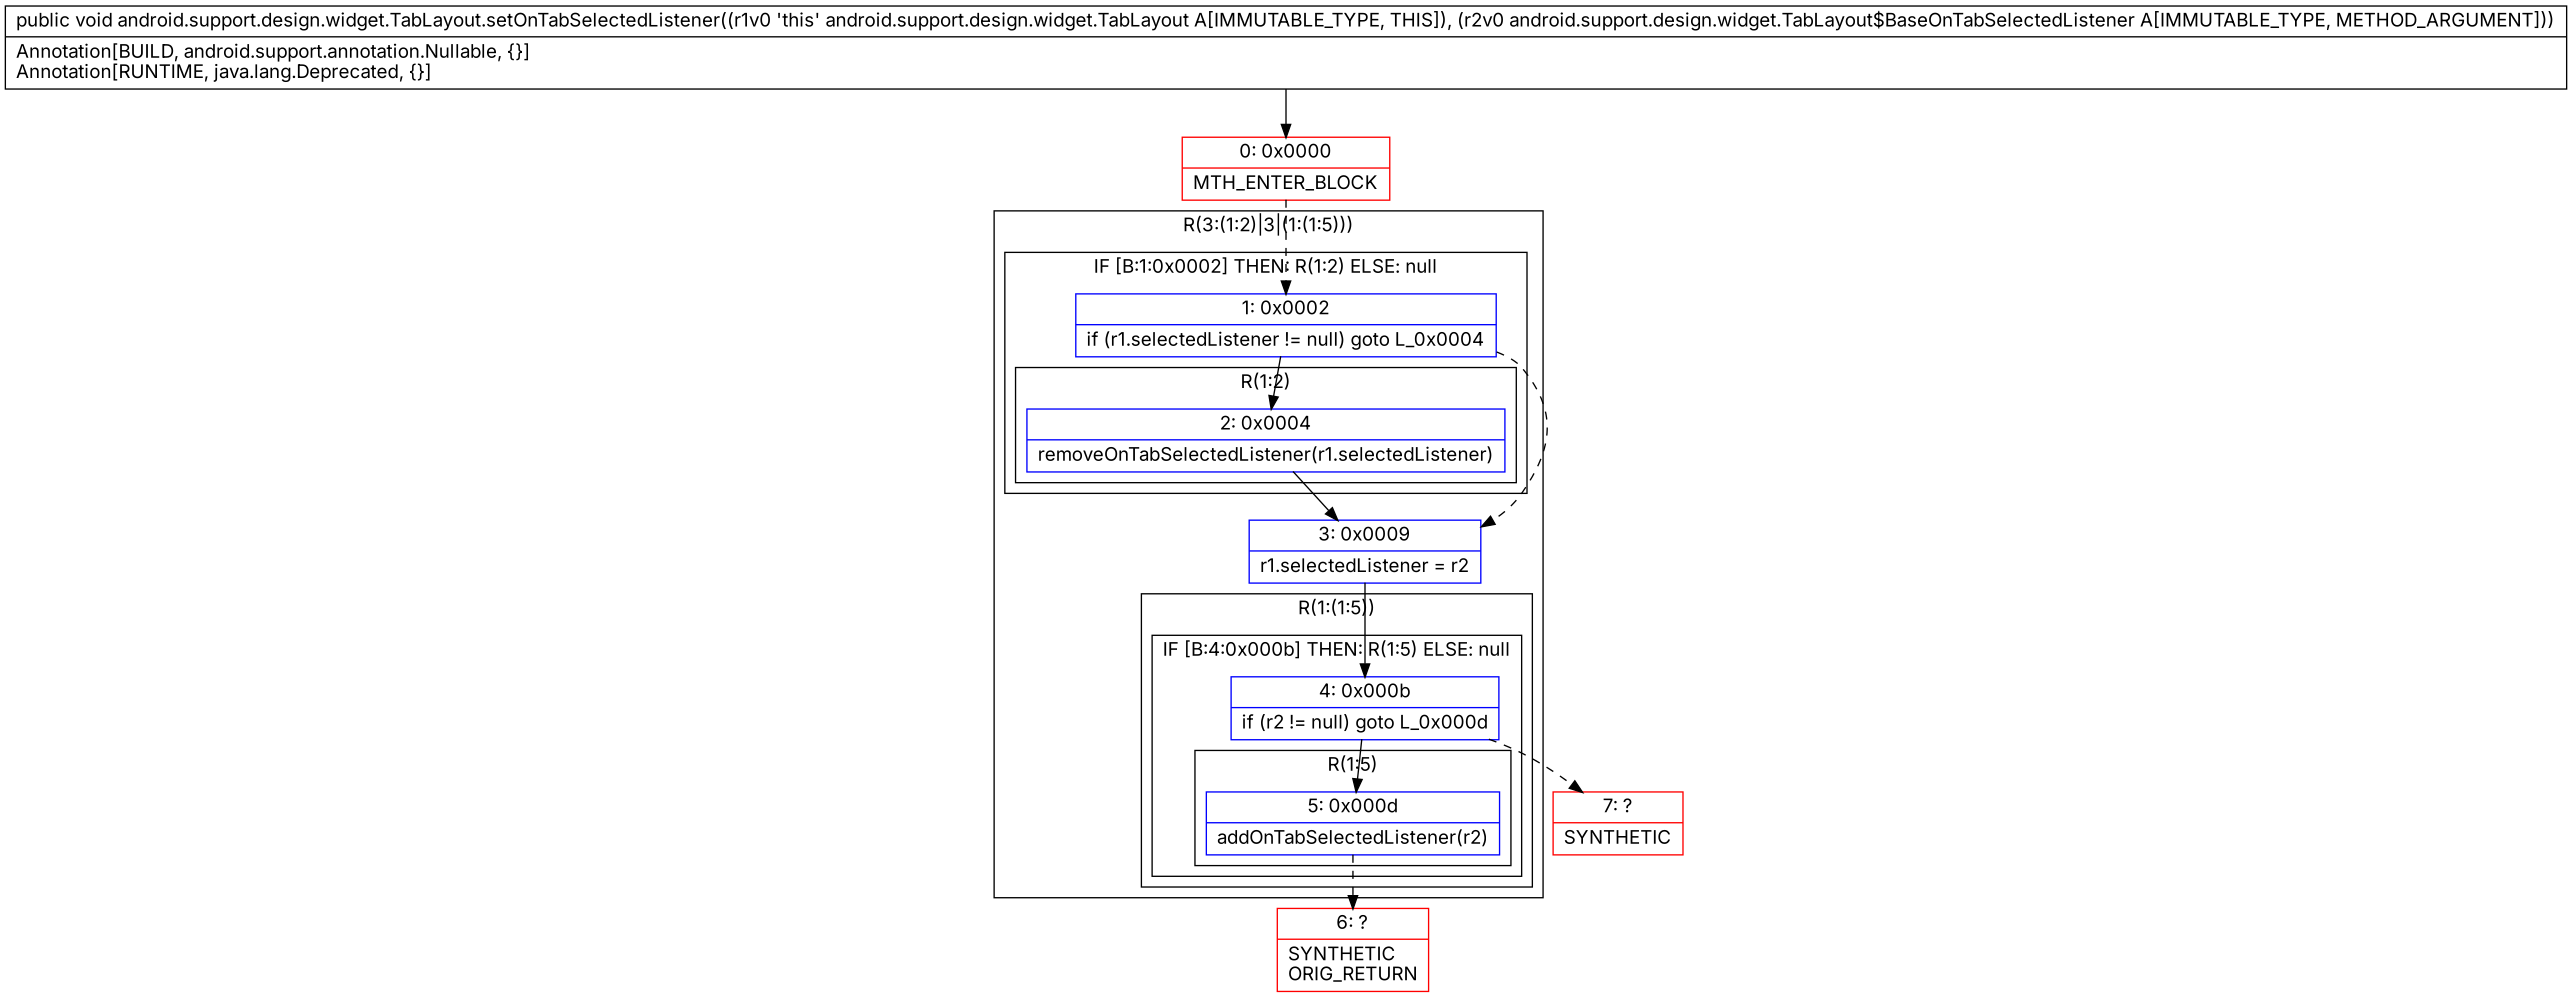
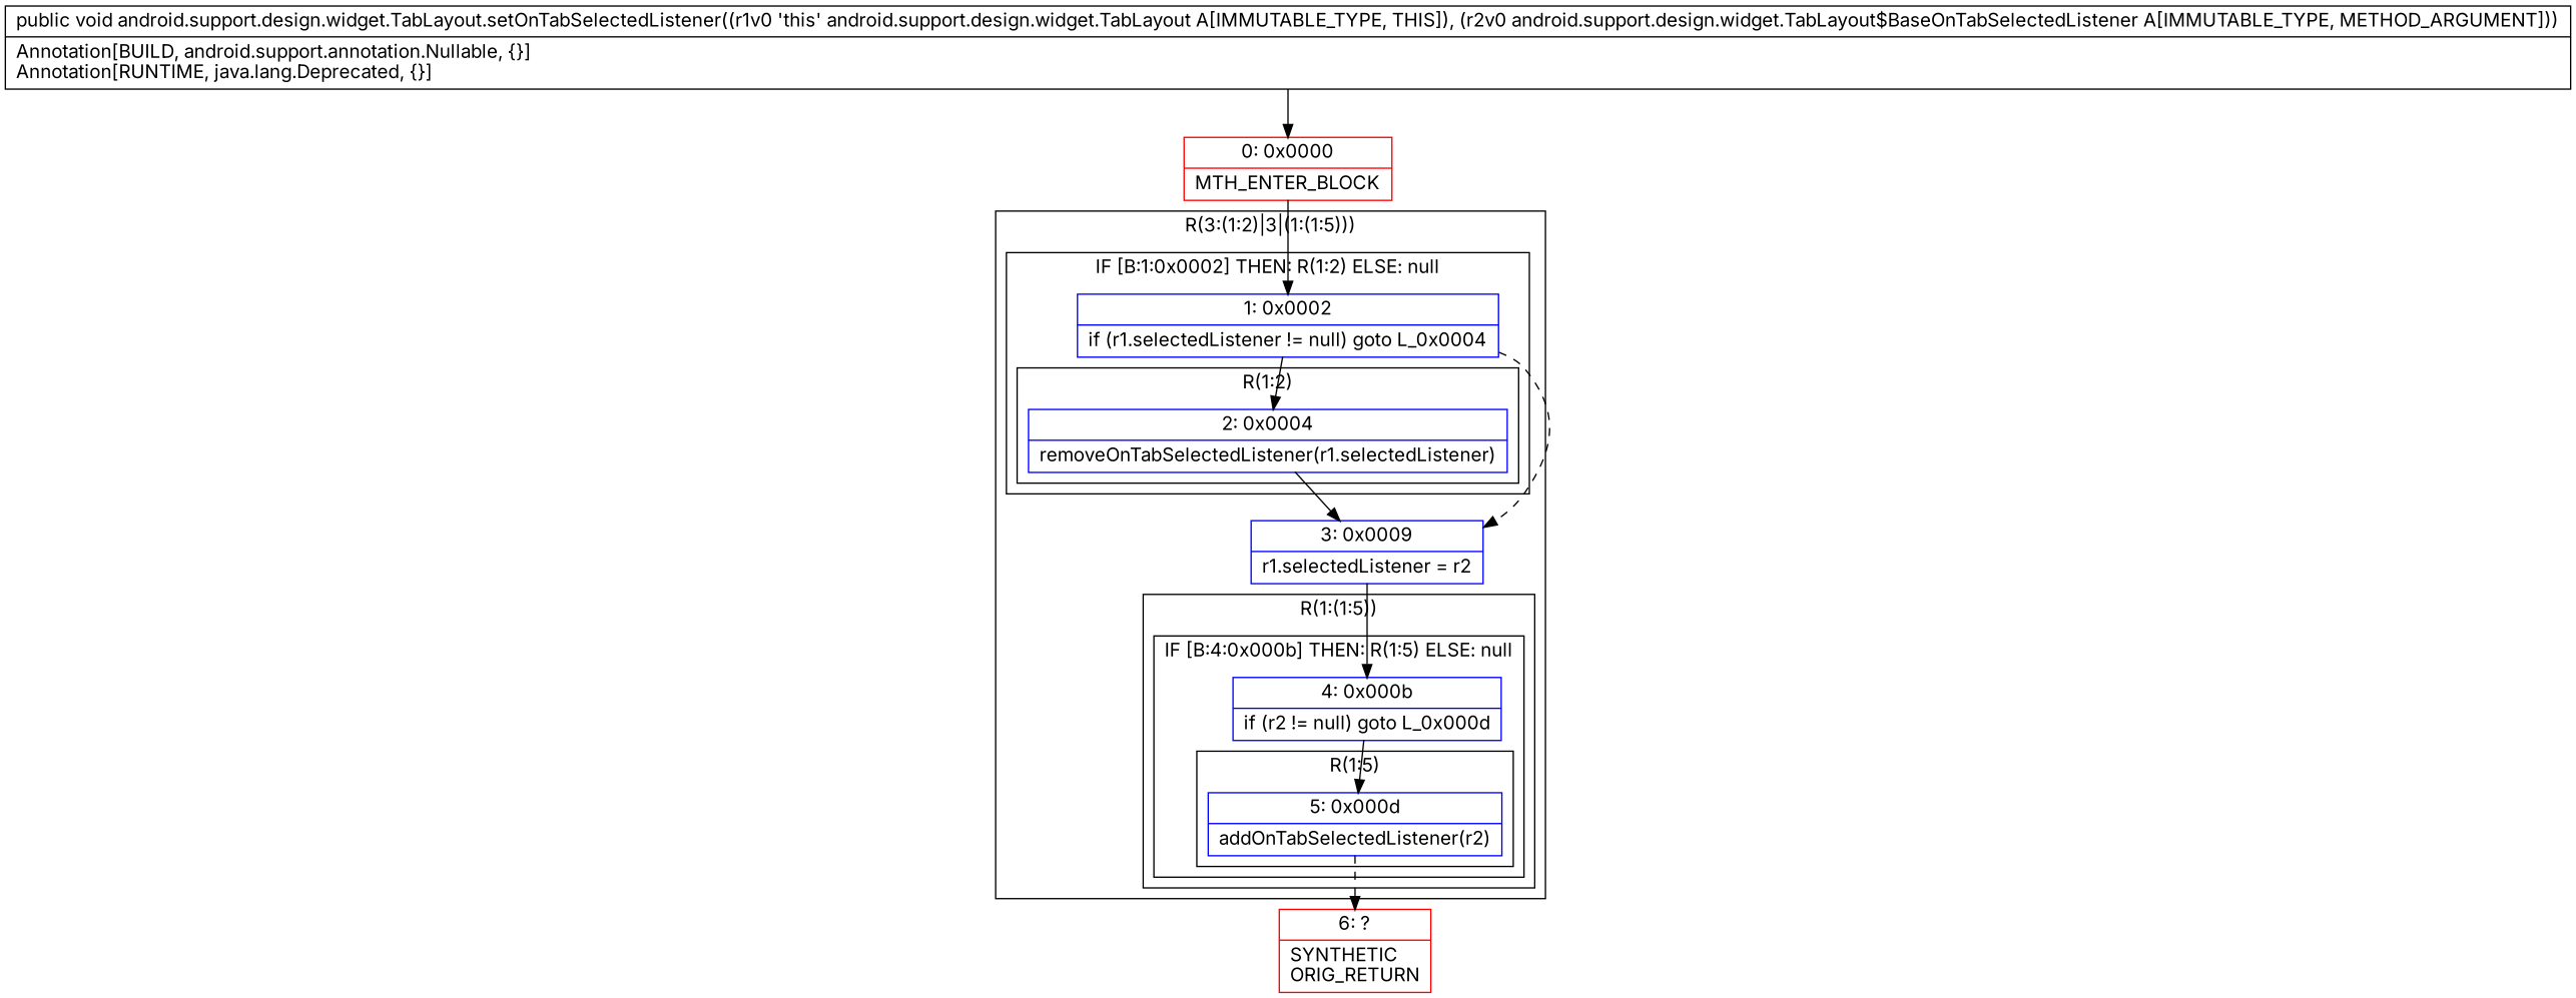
  digraph {
    fontname=Inter
    node [color=blue fontname=Inter shape=record]
    edge [fontname=Inter]
    n1 [label="{2\:\ 0x0004|removeOnTabSelectedListener(r1.selectedListener)\l}"]
    n2 [label="{1\:\ 0x0002|if (r1.selectedListener != null) goto L_0x0004\l}"]
    n3 [label="{5\:\ 0x000d|addOnTabSelectedListener(r2)\l}"]
    n4 [label="{4\:\ 0x000b|if (r2 != null) goto L_0x000d\l}"]
    n5 [label="{3\:\ 0x0009|r1.selectedListener = r2\l}"]
    n6 [color=red label="{6\:\ ?|SYNTHETIC\lORIG_RETURN\l}"]
-   n7 [color=red label="{7\:\ ?|SYNTHETIC\l}"]
    n8 [color=red label="{0\:\ 0x0000|MTH_ENTER_BLOCK\l}"]
    n9 [label="{public void android.support.design.widget.TabLayout.setOnTabSelectedListener((r1v0 'this' android.support.design.widget.TabLayout A[IMMUTABLE_TYPE, THIS]), (r2v0 android.support.design.widget.TabLayout$BaseOnTabSelectedListener A[IMMUTABLE_TYPE, METHOD_ARGUMENT]))  | Annotation[BUILD, android.support.annotation.Nullable, \{\}]\lAnnotation[RUNTIME, java.lang.Deprecated, \{\}]\l}" color=""]
    subgraph cluster_1 {
      label="R(3:(1:2)|3|(1:(1:5)))"
      n5
      subgraph cluster_2 {
        label="IF [B:1:0x0002] THEN: R(1:2) ELSE: null"
        n2
        subgraph cluster_3 {
          label="R(1:2)"
          n1
        }
      }
      subgraph cluster_4 {
        label="R(1:(1:5))"
        subgraph cluster_5 {
          label="IF [B:4:0x000b] THEN: R(1:5) ELSE: null"
          n4
          subgraph cluster_6 {
            label="R(1:5)"
            n3
          }
        }
      }
    }
    n1 -> n5
    n2 -> n1
    n2 -> n5 [style=dashed]
    n3 -> n6 [style=dashed]
    n4 -> n3
-   n4 -> n7 [style=dashed]
    n5 -> n4
-   n8 -> n2 [style=dashed]
+   n8 -> n2
    n9 -> n8
  }
